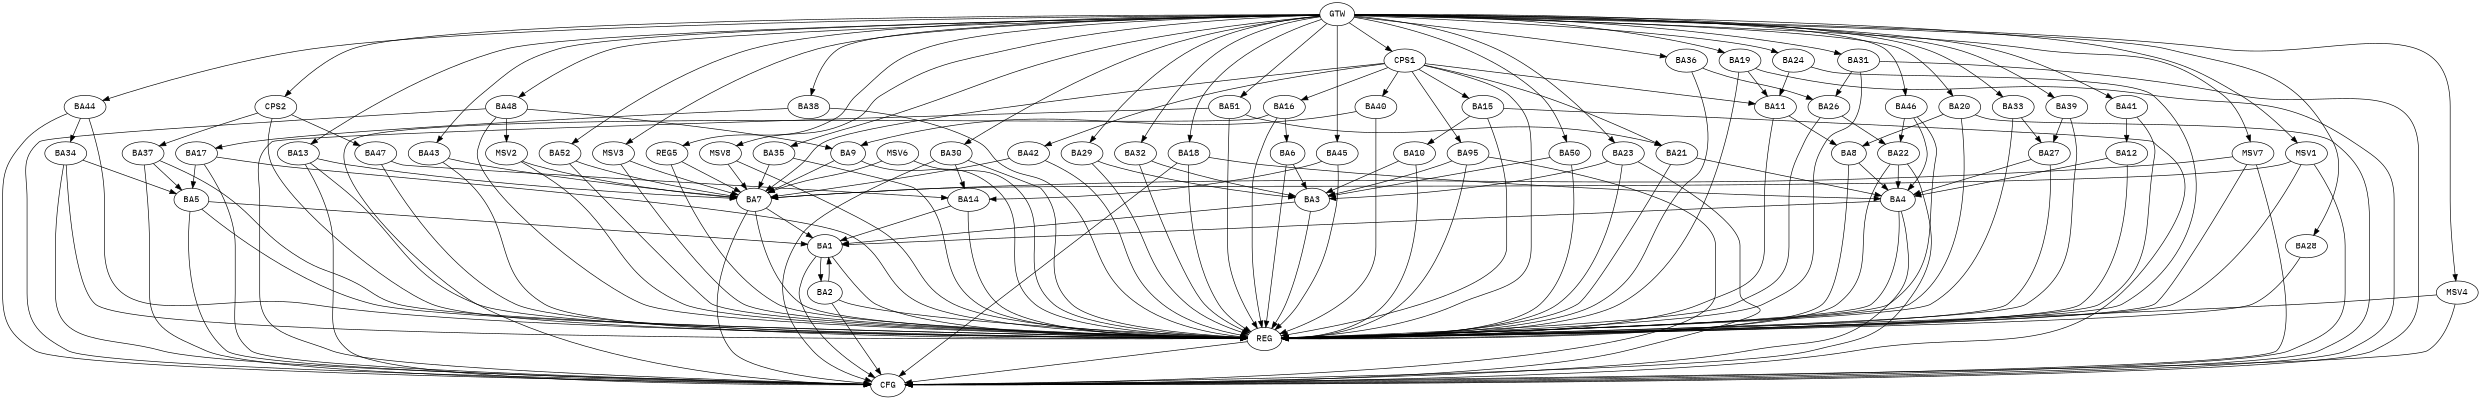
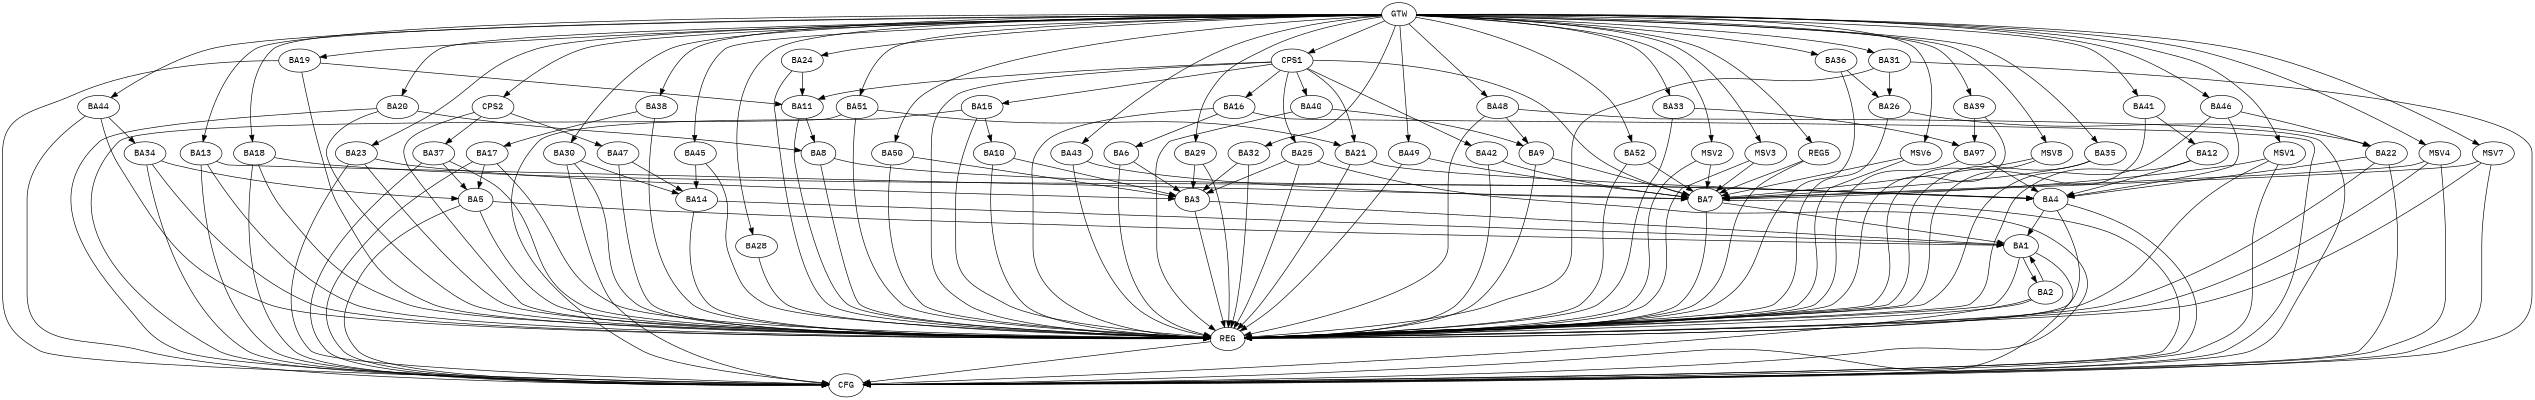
  strict digraph {
    fontname="IBM Plex Mono"
    node [fontname="IBM Plex Mono"]
    edge [fontname="IBM Plex Mono"]
    n1 [label=BA1]
    n2 [label=BA2]
    n3 [label=REG]
    n4 [label=CFG]
    n5 [label=BA3]
    n6 [label=BA4]
    n7 [label=BA5]
    n8 [label=BA6]
    n9 [label=BA7]
    n10 [label=BA8]
    n11 [label=BA9]
    n12 [label=BA10]
    n13 [label=BA11]
    n14 [label=BA12]
    n15 [label=BA13]
    n16 [label=BA14]
    n17 [label=BA15]
    n18 [label=BA16]
    n19 [label=BA17]
    n20 [label=BA18]
    n21 [label=BA19]
    n22 [label=BA20]
    n23 [label=BA21]
    n24 [label=BA22]
    n25 [label=BA23]
    n26 [label=BA24]
-   n27 [label=BA95]
+   n27 [label=BA25]
    n28 [label=BA26]
-   n29 [label=BA27]
+   n29 [label=BA97]
    n30 [label=BA28]
    n31 [label=BA29]
    n32 [label=BA30]
    n33 [label=BA31]
    n34 [label=BA32]
    n35 [label=BA33]
    n36 [label=BA34]
    n37 [label=BA35]
    n38 [label=BA36]
    n39 [label=BA37]
    n40 [label=BA38]
    n41 [label=BA39]
    n42 [label=BA40]
    n43 [label=BA41]
    n44 [label=BA42]
    n45 [label=BA43]
    n46 [label=BA44]
    n47 [label=BA45]
    n48 [label=BA46]
    n49 [label=BA47]
    n50 [label=BA48]
+   n51 [label=BA49]
    n52 [label=BA50]
    n53 [label=BA51]
    n54 [label=BA52]
    n55 [label=CPS1]
    n56 [label=CPS2]
    n57 [label=GTW]
    n58 [label=MSV1]
    n59 [label=MSV2]
    n60 [label=MSV3]
    n61 [label=MSV4]
    n62 [label=REG5]
    n63 [label=MSV6]
    n64 [label=MSV7]
    n65 [label=MSV8]
    n1 -> n2
    n1 -> n3
    n1 -> n4
    n2 -> n1
    n2 -> n3
    n2 -> n4
    n3 -> n4
    n5 -> n1
    n5 -> n3
    n6 -> n1
    n6 -> n3
    n6 -> n4
    n7 -> n1
    n7 -> n3
    n7 -> n4
    n8 -> n3
    n8 -> n5
    n9 -> n1
    n9 -> n3
    n9 -> n4
    n10 -> n3
    n10 -> n6
    n11 -> n3
    n11 -> n9
    n12 -> n3
    n12 -> n5
    n13 -> n3
    n13 -> n10
    n14 -> n3
    n14 -> n6
    n15 -> n3
    n15 -> n4
    n15 -> n9
    n16 -> n1
    n16 -> n3
    n17 -> n3
    n17 -> n4
    n17 -> n12
    n18 -> n3
    n18 -> n4
    n18 -> n8
    n19 -> n3
    n19 -> n4
    n19 -> n7
    n20 -> n3
    n20 -> n4
    n20 -> n6
    n21 -> n3
    n21 -> n4
    n21 -> n13
    n22 -> n3
    n22 -> n4
    n22 -> n10
    n23 -> n3
    n23 -> n6
    n24 -> n3
    n24 -> n4
    n24 -> n6
    n25 -> n3
    n25 -> n4
    n25 -> n5
    n26 -> n3
    n26 -> n13
    n27 -> n3
    n27 -> n4
    n27 -> n5
    n28 -> n3
    n28 -> n24
    n29 -> n3
    n29 -> n6
    n30 -> n3
    n31 -> n3
    n31 -> n5
    n32 -> n3
    n32 -> n4
    n32 -> n16
    n33 -> n3
    n33 -> n4
    n33 -> n28
    n34 -> n3
    n34 -> n5
    n35 -> n3
    n35 -> n29
    n36 -> n3
    n36 -> n4
    n36 -> n7
    n37 -> n3
    n37 -> n9
    n38 -> n3
    n38 -> n28
    n39 -> n3
    n39 -> n4
    n39 -> n7
    n40 -> n3
    n40 -> n19
    n41 -> n3
    n41 -> n29
    n42 -> n3
    n42 -> n11
    n43 -> n3
    n43 -> n14
    n44 -> n3
    n44 -> n9
    n45 -> n3
    n45 -> n9
    n46 -> n3
    n46 -> n4
    n46 -> n36
    n47 -> n3
    n47 -> n16
    n48 -> n3
    n48 -> n6
    n48 -> n24
    n49 -> n3
    n49 -> n16
    n50 -> n3
    n50 -> n4
    n50 -> n11
+   n51 -> n3
+   n51 -> n9
    n52 -> n3
    n52 -> n5
    n53 -> n3
    n53 -> n4
    n53 -> n23
    n54 -> n3
    n54 -> n9
    n55 -> n3
    n55 -> n9
    n55 -> n13
    n55 -> n17
    n55 -> n18
    n55 -> n23
    n55 -> n27
    n55 -> n42
    n55 -> n44
    n56 -> n3
    n56 -> n39
    n56 -> n49
    n57 -> n15
    n57 -> n20
    n57 -> n21
    n57 -> n22
    n57 -> n25
    n57 -> n26
    n57 -> n30
    n57 -> n31
    n57 -> n32
    n57 -> n33
    n57 -> n34
    n57 -> n35
    n57 -> n37
    n57 -> n38
    n57 -> n40
    n57 -> n41
    n57 -> n43
    n57 -> n45
    n57 -> n46
    n57 -> n47
    n57 -> n48
    n57 -> n50
+   n57 -> n51
    n57 -> n52
    n57 -> n53
    n57 -> n54
    n57 -> n55
    n57 -> n56
    n57 -> n58
-   n50 -> n59
+   n57 -> n59
    n57 -> n60
    n57 -> n61
    n57 -> n62
+   n57 -> n63
    n57 -> n64
    n57 -> n65
    n58 -> n3
    n58 -> n4
    n58 -> n9
    n59 -> n3
    n59 -> n9
    n60 -> n3
    n60 -> n9
    n61 -> n3
    n61 -> n4
+   n61 -> n9
    n62 -> n3
    n62 -> n9
    n63 -> n3
    n63 -> n9
    n64 -> n3
    n64 -> n4
    n64 -> n9
    n65 -> n3
    n65 -> n9
  }
